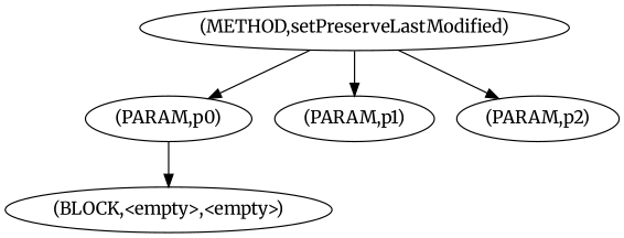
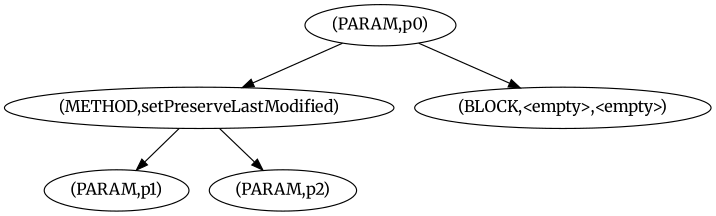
  digraph {
    fontname=Merriweather
    node [fontname=Merriweather]
    edge [fontname=Merriweather]
    n1 [label=<(METHOD,setPreserveLastModified)>]
    n2 [label=<(PARAM,p0)>]
    n3 [label=<(PARAM,p1)>]
    n4 [label=<(PARAM,p2)>]
    n5 [label=<(BLOCK,&lt;empty&gt;,&lt;empty&gt;)>]
-   n1 -> n2
+   n2 -> n1
    n1 -> n3
    n1 -> n4
    n2 -> n5
  }
